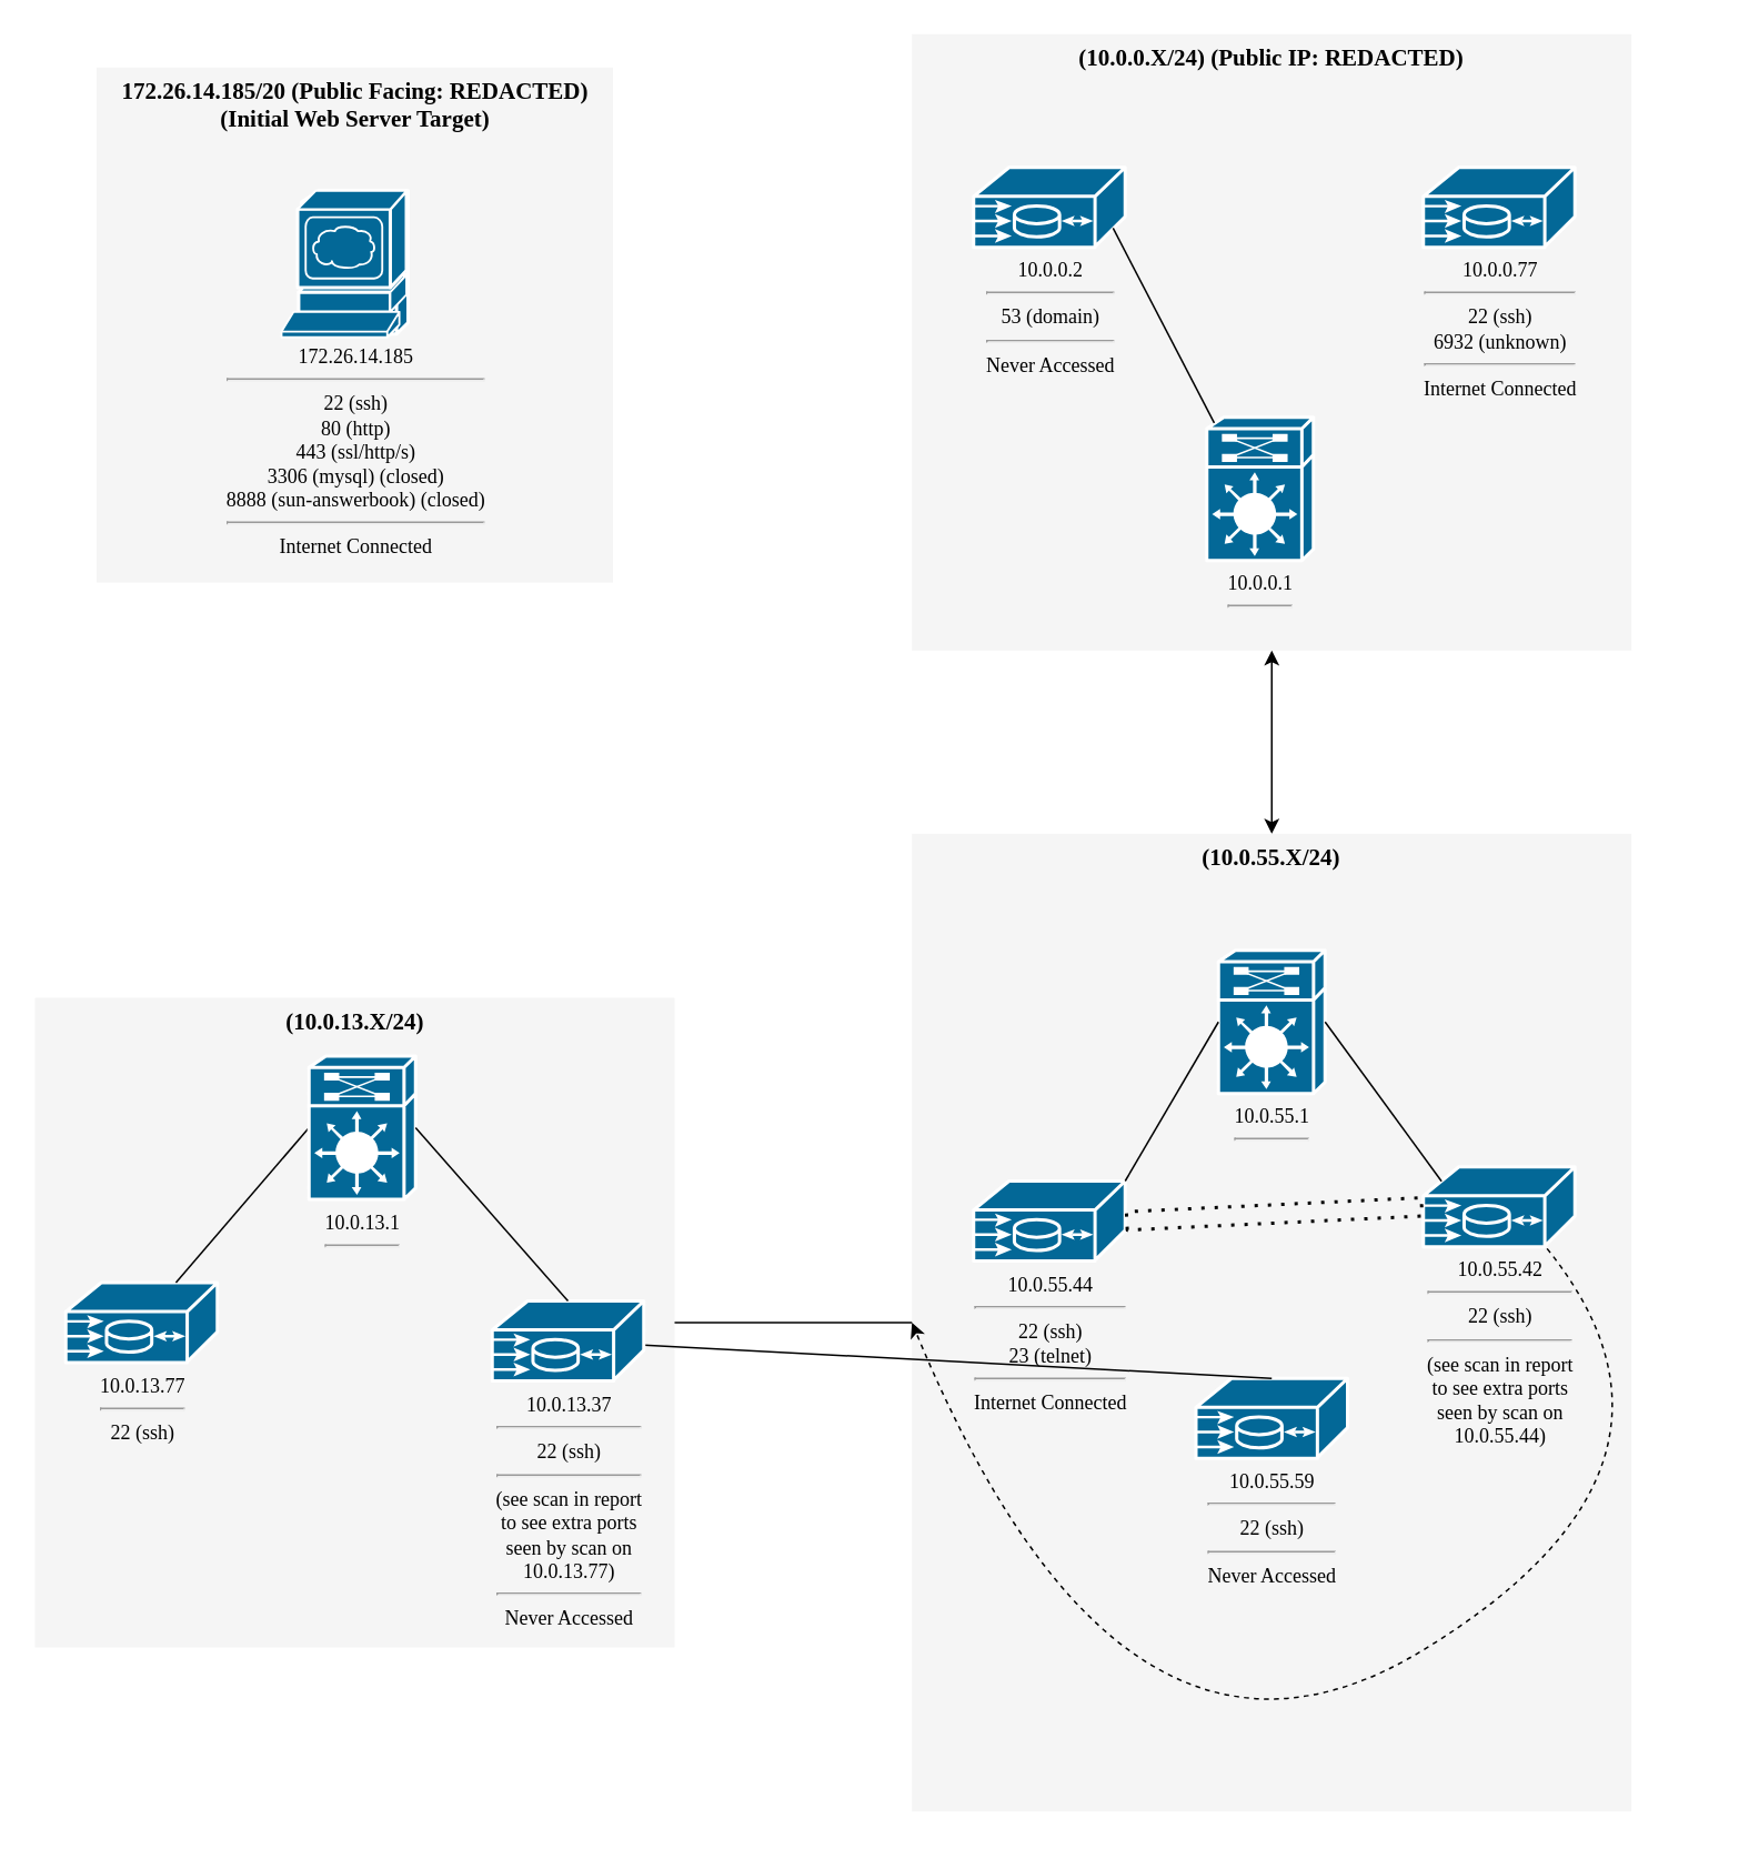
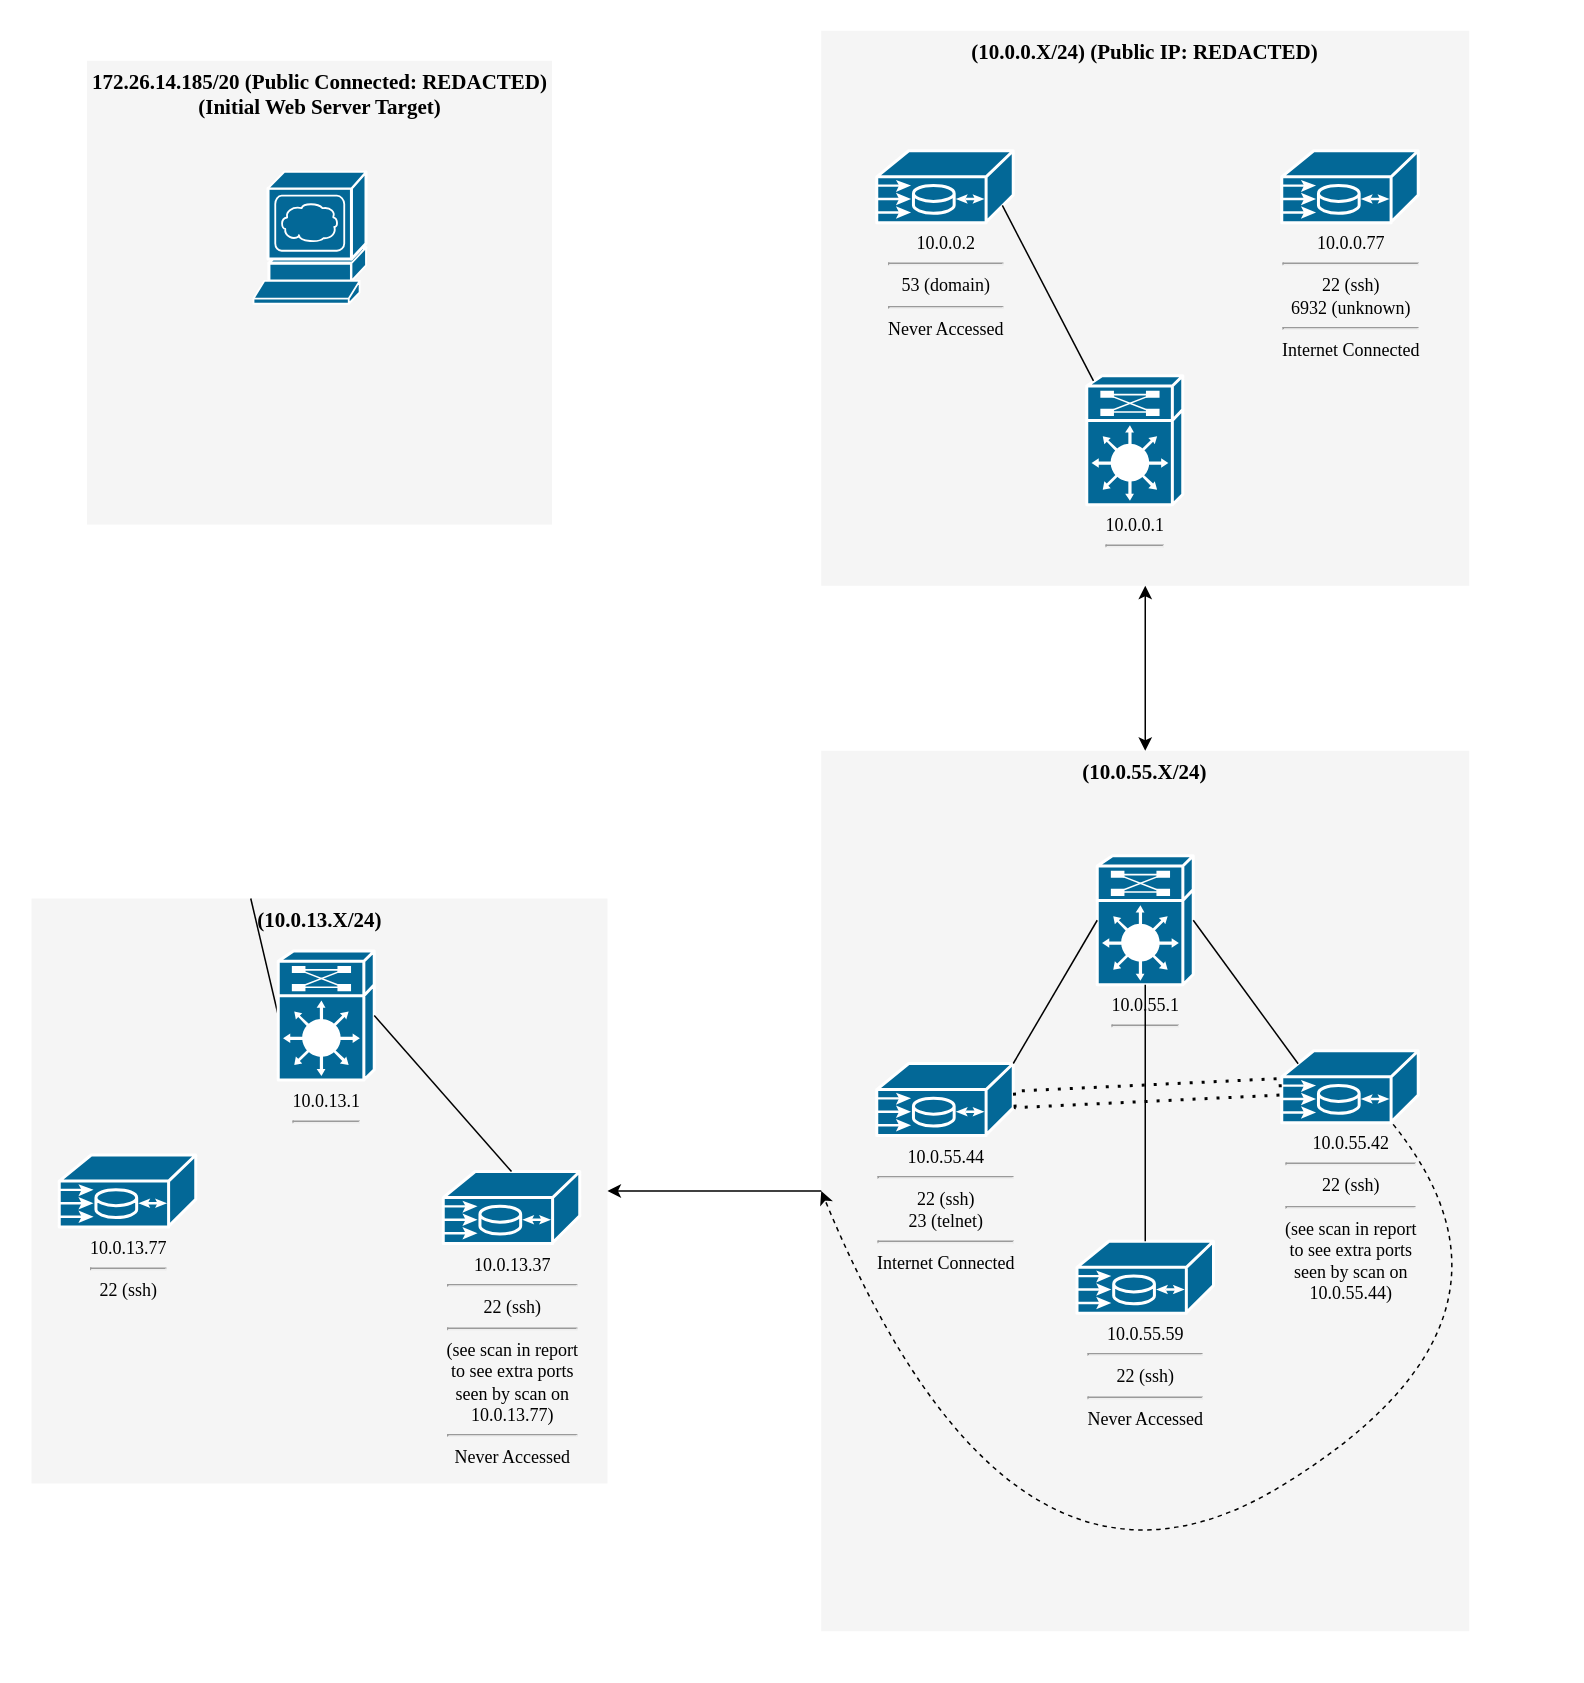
  <mxCell id="0" />
  <mxCell id="1" parent="0" />
  <mxCell id="2" value="(10.0.55.X/24)" style="whiteSpace=wrap;html=1;rounded=0;shadow=0;comic=0;strokeWidth=1;fontFamily=Verdana;fontSize=14;fillColor=#f5f5f5;strokeColor=none;fontStyle=1;verticalAlign=top;" parent="1" vertex="1"><mxGeometry x="547" y="500" width="432" height="587" as="geometry" /></mxCell>
  <mxCell id="3" value="(10.0.13.X/24)" style="whiteSpace=wrap;html=1;rounded=0;shadow=0;comic=0;strokeWidth=1;fontFamily=Verdana;fontSize=14;fillColor=#f5f5f5;strokeColor=none;fontStyle=1;verticalAlign=top;" parent="1" vertex="1"><mxGeometry x="20.5" y="598.5" width="384" height="390" as="geometry" /></mxCell>
  <mxCell id="4" value="10.0.13.77&lt;br class=&quot;Apple-interchange-newline&quot;&gt;&lt;hr&gt;22 (ssh)" style="shape=mxgraph.cisco.misc.me1100;html=1;dashed=0;fillColor=#036897;strokeColor=#ffffff;strokeWidth=2;verticalLabelPosition=bottom;verticalAlign=top;rounded=0;shadow=0;comic=0;fontFamily=Verdana;fontSize=12;" parent="1" vertex="1"><mxGeometry x="39" y="769.5" width="91" height="48" as="geometry" /></mxCell>
- <mxCell id="5" style="edgeStyle=none;html=1;labelBackgroundColor=none;startFill=0;endArrow=none;endFill=0;strokeWidth=1;fontFamily=Verdana;fontSize=12;exitX=0;exitY=0.5;exitDx=0;exitDy=0;exitPerimeter=0;" parent="1" source="6" target="4" edge="1"><mxGeometry relative="1" as="geometry" /></mxCell>
+ <mxCell id="5" style="edgeStyle=none;html=1;labelBackgroundColor=none;startFill=0;endArrow=none;endFill=0;strokeWidth=1;fontFamily=Verdana;fontSize=12;exitX=0;exitY=0.5;exitDx=0;exitDy=0;exitPerimeter=0;" parent="1" source="6" target="3" edge="1"><mxGeometry relative="1" as="geometry" /></mxCell>
  <mxCell id="6" value="10.0.13.1&lt;hr&gt;" style="shape=mxgraph.cisco.misc.route_switch_processor;html=1;dashed=0;fillColor=#036897;strokeColor=#ffffff;strokeWidth=2;verticalLabelPosition=bottom;verticalAlign=top;rounded=0;shadow=0;comic=0;fontFamily=Verdana;fontSize=12;" parent="1" vertex="1"><mxGeometry x="185" y="633.5" width="64" height="86" as="geometry" /></mxCell>
  <mxCell id="7" value="(10.0.0.X/24) (Public IP: REDACTED)" style="whiteSpace=wrap;html=1;rounded=0;shadow=0;comic=0;strokeWidth=1;fontFamily=Verdana;fontSize=14;fillColor=#f5f5f5;strokeColor=none;fontStyle=1;verticalAlign=top;" vertex="1" parent="1"><mxGeometry x="547" y="20" width="432" height="370" as="geometry" /></mxCell>
  <mxCell id="8" value="10.0.0.1&lt;hr&gt;" style="shape=mxgraph.cisco.misc.route_switch_processor;html=1;dashed=0;fillColor=#036897;strokeColor=#ffffff;strokeWidth=2;verticalLabelPosition=bottom;verticalAlign=top;rounded=0;shadow=0;comic=0;fontFamily=Verdana;fontSize=12;" vertex="1" parent="1"><mxGeometry x="724" y="250" width="64" height="86" as="geometry" /></mxCell>
  <mxCell id="9" value="10.0.0.2&lt;br&gt;&lt;hr&gt;53 (domain)&lt;br&gt;&lt;hr&gt;Never Accessed" style="shape=mxgraph.cisco.misc.me1100;html=1;dashed=0;fillColor=#036897;strokeColor=#ffffff;strokeWidth=2;verticalLabelPosition=bottom;verticalAlign=top;rounded=0;shadow=0;comic=0;fontFamily=Verdana;fontSize=12;" vertex="1" parent="1"><mxGeometry x="584" y="100" width="91" height="48" as="geometry" /></mxCell>
  <mxCell id="10" value="10.0.0.77&lt;br&gt;&lt;hr&gt;22 (ssh)&lt;br&gt;6932 (unknown)&lt;hr&gt;Internet Connected" style="shape=mxgraph.cisco.misc.me1100;html=1;dashed=0;fillColor=#036897;strokeColor=#ffffff;strokeWidth=2;verticalLabelPosition=bottom;verticalAlign=top;rounded=0;shadow=0;comic=0;fontFamily=Verdana;fontSize=12;" vertex="1" parent="1"><mxGeometry x="854" y="100" width="91" height="48" as="geometry" /></mxCell>
  <mxCell id="11" value="" style="endArrow=none;html=1;entryX=0.92;entryY=0.76;entryDx=0;entryDy=0;entryPerimeter=0;exitX=0.07;exitY=0.04;exitDx=0;exitDy=0;exitPerimeter=0;" edge="1" parent="1" source="8" target="9"><mxGeometry width="50" height="50" relative="1" as="geometry"><mxPoint x="794" y="220" as="sourcePoint" /><mxPoint x="844" y="170" as="targetPoint" /></mxGeometry></mxCell>
  <mxCell id="12" value="10.0.55.1&lt;hr&gt;" style="shape=mxgraph.cisco.misc.route_switch_processor;html=1;dashed=0;fillColor=#036897;strokeColor=#ffffff;strokeWidth=2;verticalLabelPosition=bottom;verticalAlign=top;rounded=0;shadow=0;comic=0;fontFamily=Verdana;fontSize=12;" parent="1" vertex="1"><mxGeometry x="731" y="570" width="64" height="86" as="geometry" /></mxCell>
  <mxCell id="13" value="10.0.55.44&lt;br&gt;&lt;hr&gt;22 (ssh)&lt;br&gt;23 (telnet)&lt;hr&gt;Internet Connected" style="shape=mxgraph.cisco.misc.me1100;html=1;dashed=0;fillColor=#036897;strokeColor=#ffffff;strokeWidth=2;verticalLabelPosition=bottom;verticalAlign=top;rounded=0;shadow=0;comic=0;fontFamily=Verdana;fontSize=12;" vertex="1" parent="1"><mxGeometry x="584" y="708.5" width="91" height="48" as="geometry" /></mxCell>
  <mxCell id="14" value="10.0.55.59&lt;br&gt;&lt;hr&gt;22 (ssh)&lt;br&gt;&lt;hr&gt;Never Accessed" style="shape=mxgraph.cisco.misc.me1100;html=1;dashed=0;fillColor=#036897;strokeColor=#ffffff;strokeWidth=2;verticalLabelPosition=bottom;verticalAlign=top;rounded=0;shadow=0;comic=0;fontFamily=Verdana;fontSize=12;" vertex="1" parent="1"><mxGeometry x="717.5" y="827" width="91" height="48" as="geometry" /></mxCell>
  <mxCell id="15" value="10.0.55.42&lt;br&gt;&lt;hr&gt;22 (ssh)&lt;br&gt;&lt;hr&gt;(see scan in report&lt;br&gt;to see extra ports&lt;br&gt;seen by scan on&lt;br&gt;10.0.55.44)" style="shape=mxgraph.cisco.misc.me1100;html=1;dashed=0;fillColor=#036897;strokeColor=#ffffff;strokeWidth=2;verticalLabelPosition=bottom;verticalAlign=top;rounded=0;shadow=0;comic=0;fontFamily=Verdana;fontSize=12;" vertex="1" parent="1"><mxGeometry x="854" y="700" width="91" height="48" as="geometry" /></mxCell>
  <mxCell id="16" value="" style="endArrow=none;html=1;entryX=0;entryY=0.5;entryDx=0;entryDy=0;entryPerimeter=0;exitX=1;exitY=0;exitDx=0;exitDy=0;exitPerimeter=0;" edge="1" parent="1" source="13" target="12"><mxGeometry width="50" height="50" relative="1" as="geometry"><mxPoint x="584" y="600" as="sourcePoint" /><mxPoint x="634" y="550" as="targetPoint" /></mxGeometry></mxCell>
  <mxCell id="17" value="" style="endArrow=none;html=1;entryX=1;entryY=0.5;entryDx=0;entryDy=0;entryPerimeter=0;exitX=0.12;exitY=0.18;exitDx=0;exitDy=0;exitPerimeter=0;" edge="1" parent="1" source="15" target="12"><mxGeometry width="50" height="50" relative="1" as="geometry"><mxPoint x="584" y="600" as="sourcePoint" /><mxPoint x="634" y="550" as="targetPoint" /></mxGeometry></mxCell>
- <mxCell id="18" value="" style="endArrow=none;html=1;exitX=0.5;exitY=0;exitDx=0;exitDy=0;exitPerimeter=0;" edge="1" parent="1" source="14" target="19"><mxGeometry width="50" height="50" relative="1" as="geometry"><mxPoint x="584" y="600" as="sourcePoint" /><mxPoint x="634" y="550" as="targetPoint" /></mxGeometry></mxCell>
+ <mxCell id="18" value="" style="endArrow=none;html=1;entryX=0.5;entryY=1;entryDx=0;entryDy=0;entryPerimeter=0;exitX=0.5;exitY=0;exitDx=0;exitDy=0;exitPerimeter=0;" edge="1" parent="1" source="14" target="12"><mxGeometry width="50" height="50" relative="1" as="geometry"><mxPoint x="584" y="600" as="sourcePoint" /><mxPoint x="634" y="550" as="targetPoint" /></mxGeometry></mxCell>
  <mxCell id="19" value="10.0.13.37&lt;br&gt;&lt;hr&gt;22 (ssh)&lt;hr&gt;(see scan in report&lt;br&gt;to see extra ports&lt;br&gt;seen by scan on &lt;br&gt;10.0.13.77)&lt;br&gt;&lt;hr&gt;Never Accessed" style="shape=mxgraph.cisco.misc.me1100;html=1;dashed=0;fillColor=#036897;strokeColor=#ffffff;strokeWidth=2;verticalLabelPosition=bottom;verticalAlign=top;rounded=0;shadow=0;comic=0;fontFamily=Verdana;fontSize=12;" vertex="1" parent="1"><mxGeometry x="295" y="780.5" width="91" height="48" as="geometry" /></mxCell>
  <mxCell id="20" value="" style="endArrow=none;html=1;entryX=0.5;entryY=0;entryDx=0;entryDy=0;entryPerimeter=0;exitX=1;exitY=0.5;exitDx=0;exitDy=0;exitPerimeter=0;" edge="1" parent="1" source="6" target="19"><mxGeometry width="50" height="50" relative="1" as="geometry"><mxPoint x="295" y="852.5" as="sourcePoint" /><mxPoint x="345" y="802.5" as="targetPoint" /></mxGeometry></mxCell>
- <mxCell id="21" value="" style="endArrow=none;html=1;strokeWidth=1;exitX=0;exitY=0.5;exitDx=0;exitDy=0;entryX=1;entryY=0.5;entryDx=0;entryDy=0;" edge="1" parent="1" source="2" target="3"><mxGeometry width="50" height="50" relative="1" as="geometry"><mxPoint x="284" y="900" as="sourcePoint" /><mxPoint x="334" y="850" as="targetPoint" /></mxGeometry></mxCell>
+ <mxCell id="21" value="" style="endArrow=classic;html=1;strokeWidth=1;exitX=0;exitY=0.5;exitDx=0;exitDy=0;entryX=1;entryY=0.5;entryDx=0;entryDy=0;" edge="1" parent="1" source="2" target="3"><mxGeometry width="50" height="50" relative="1" as="geometry"><mxPoint x="284" y="900" as="sourcePoint" /><mxPoint x="334" y="850" as="targetPoint" /></mxGeometry></mxCell>
  <mxCell id="22" value="" style="endArrow=classic;startArrow=classic;html=1;strokeWidth=1;entryX=0.5;entryY=1;entryDx=0;entryDy=0;exitX=0.5;exitY=0;exitDx=0;exitDy=0;" edge="1" parent="1" source="2" target="7"><mxGeometry width="50" height="50" relative="1" as="geometry"><mxPoint x="284" y="900" as="sourcePoint" /><mxPoint x="334" y="850" as="targetPoint" /></mxGeometry></mxCell>
  <mxCell id="23" value="" style="endArrow=none;dashed=1;html=1;dashPattern=1 3;strokeWidth=2;entryX=0;entryY=0.5;entryDx=0;entryDy=0;entryPerimeter=0;exitX=1;exitY=0.5;exitDx=0;exitDy=0;exitPerimeter=0;shape=flexArrow;" edge="1" parent="1" source="13" target="15"><mxGeometry width="50" height="50" relative="1" as="geometry"><mxPoint x="524" y="570" as="sourcePoint" /><mxPoint x="574" y="520" as="targetPoint" /></mxGeometry></mxCell>
- <mxCell id="24" value="172.26.14.185/20 (Public Facing: REDACTED)&lt;br&gt;(Initial Web Server Target)" style="whiteSpace=wrap;html=1;rounded=0;shadow=0;comic=0;strokeWidth=1;fontFamily=Verdana;fontSize=14;fillColor=#f5f5f5;strokeColor=none;fontStyle=1;verticalAlign=top;" vertex="1" parent="1"><mxGeometry x="57.5" y="40" width="310" height="309.25" as="geometry" /></mxCell>
- <mxCell id="25" value="172.26.14.185&lt;hr&gt;22 (ssh)&lt;br&gt;80 (http)&lt;br&gt;443 (ssl/http/s)&lt;br&gt;3306 (mysql) (closed)&lt;br&gt;8888 (sun-answerbook) (closed)&lt;hr&gt;Internet Connected" style="shape=mxgraph.cisco.misc.route_switch_processor;html=1;dashed=0;fillColor=#036897;strokeColor=#ffffff;strokeWidth=2;verticalLabelPosition=bottom;verticalAlign=top;rounded=0;shadow=0;comic=0;fontFamily=Verdana;fontSize=12;" vertex="1" parent="1"><mxGeometry x="180.5" y="114" width="64" height="86" as="geometry" /></mxCell>
+ <mxCell id="24" value="172.26.14.185/20 (Public Connected: REDACTED)&lt;br&gt;(Initial Web Server Target)" style="whiteSpace=wrap;html=1;rounded=0;shadow=0;comic=0;strokeWidth=1;fontFamily=Verdana;fontSize=14;fillColor=#f5f5f5;strokeColor=none;fontStyle=1;verticalAlign=top;" vertex="1" parent="1"><mxGeometry x="57.5" y="40" width="310" height="309.25" as="geometry" /></mxCell>
  <mxCell id="26" value="" style="shape=mxgraph.cisco.servers.www_server;html=1;pointerEvents=1;dashed=0;fillColor=#036897;strokeColor=#ffffff;strokeWidth=2;verticalLabelPosition=bottom;verticalAlign=top;align=center;outlineConnect=0;" vertex="1" parent="1"><mxGeometry x="168.5" y="114" width="75" height="88" as="geometry" /></mxCell>
  <mxCell id="27" value="" style="curved=1;endArrow=classic;html=1;strokeWidth=1;entryX=0;entryY=0.5;entryDx=0;entryDy=0;exitX=0.816;exitY=1.023;exitDx=0;exitDy=0;exitPerimeter=0;dashed=1;" edge="1" parent="1" source="15" target="2"><mxGeometry width="50" height="50" relative="1" as="geometry"><mxPoint x="494" y="720" as="sourcePoint" /><mxPoint x="544" y="670" as="targetPoint" /><Array as="points"><mxPoint x="1034" y="880" /><mxPoint x="674" y="1100" /></Array></mxGeometry></mxCell>
